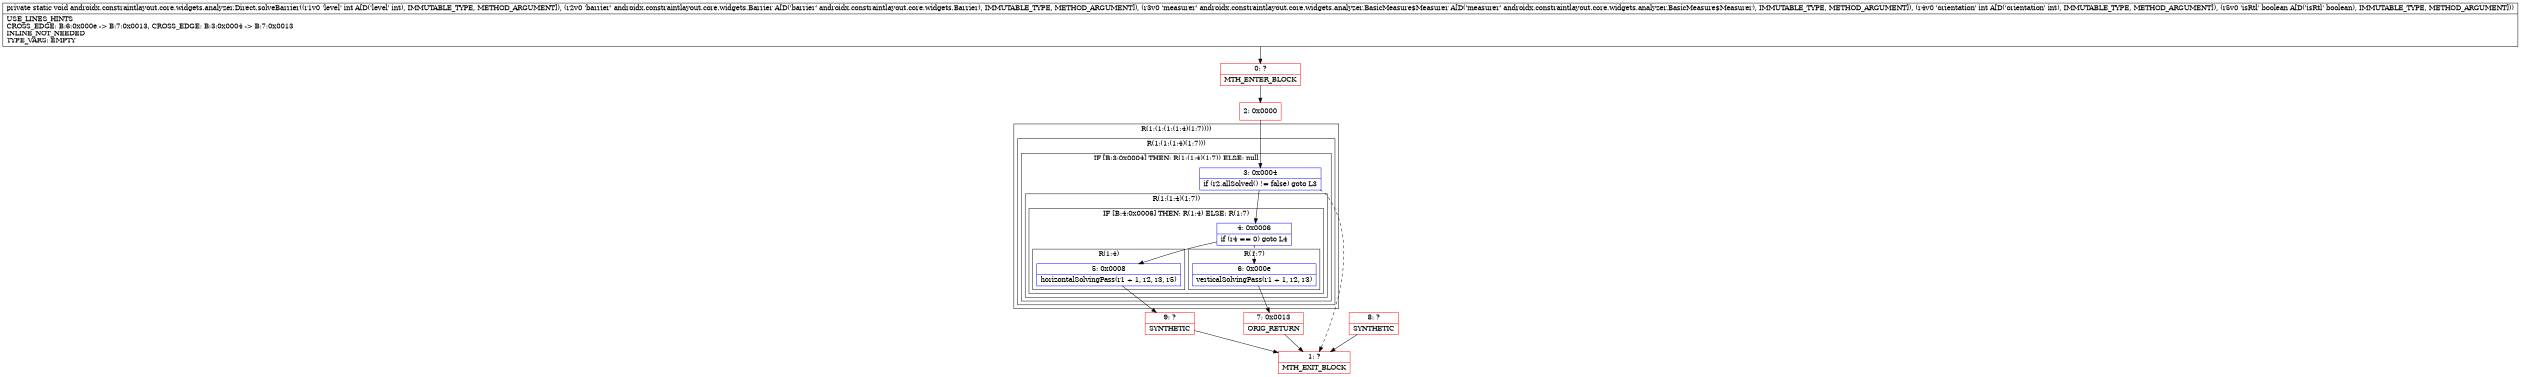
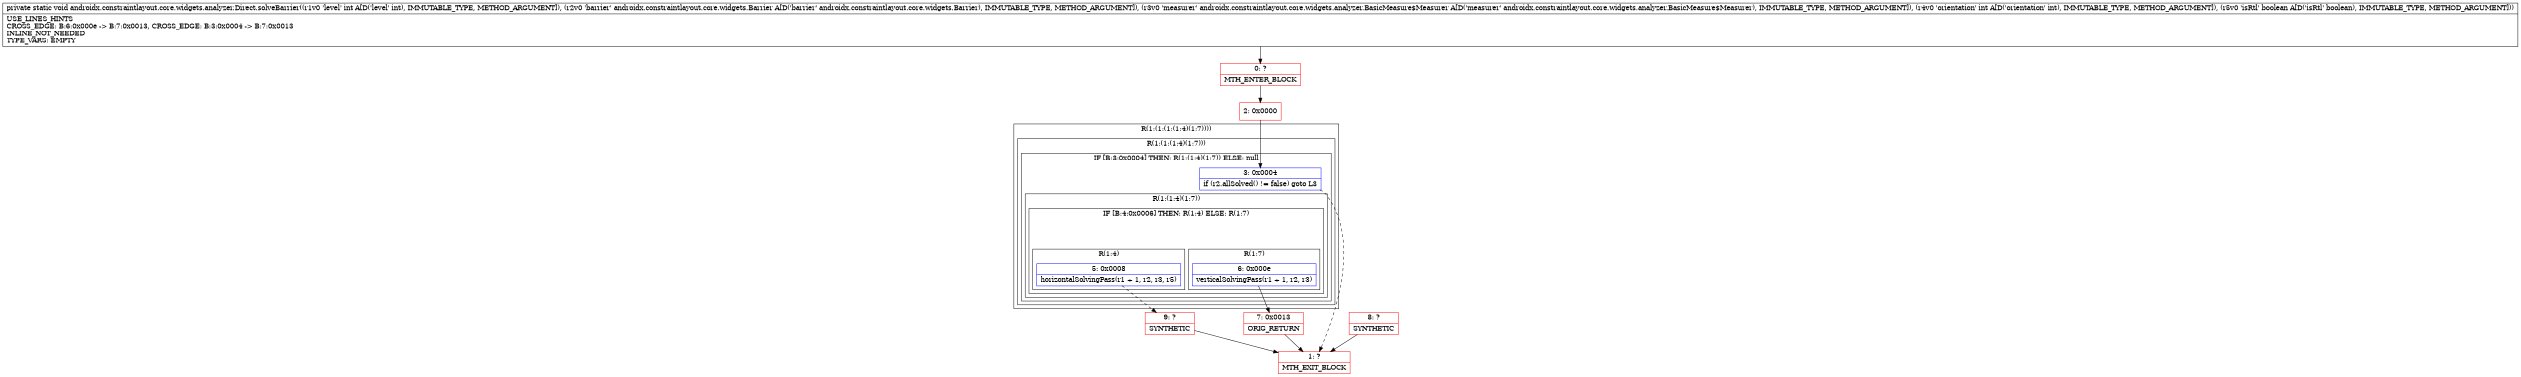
  digraph {
    node [color=red shape=record]
    n1 [color=blue label="{5\:\ 0x0008|horizontalSolvingPass(r1 + 1, r2, r3, r5)\l}"]
    n2 [color=blue label="{6\:\ 0x000e|verticalSolvingPass(r1 + 1, r2, r3)\l}"]
-   n3 [color=blue label="{4\:\ 0x0006|if (r4 == 0) goto L4\l}"]
    n4 [color=blue label="{3\:\ 0x0004|if (r2.allSolved() != false) goto L3\l}"]
    n5 [label="{9\:\ ?|SYNTHETIC\l}"]
    n6 [label="{7\:\ 0x0013|ORIG_RETURN\l}"]
    n7 [label="{1\:\ ?|MTH_EXIT_BLOCK\l}"]
    n8 [label="{8\:\ ?|SYNTHETIC\l}"]
    n9 [label="{0\:\ ?|MTH_ENTER_BLOCK\l}"]
    n10 [label="{2\:\ 0x0000}"]
    n11 [label="{private static void androidx.constraintlayout.core.widgets.analyzer.Direct.solveBarrier((r1v0 'level' int A[D('level' int), IMMUTABLE_TYPE, METHOD_ARGUMENT]), (r2v0 'barrier' androidx.constraintlayout.core.widgets.Barrier A[D('barrier' androidx.constraintlayout.core.widgets.Barrier), IMMUTABLE_TYPE, METHOD_ARGUMENT]), (r3v0 'measurer' androidx.constraintlayout.core.widgets.analyzer.BasicMeasure$Measurer A[D('measurer' androidx.constraintlayout.core.widgets.analyzer.BasicMeasure$Measurer), IMMUTABLE_TYPE, METHOD_ARGUMENT]), (r4v0 'orientation' int A[D('orientation' int), IMMUTABLE_TYPE, METHOD_ARGUMENT]), (r5v0 'isRtl' boolean A[D('isRtl' boolean), IMMUTABLE_TYPE, METHOD_ARGUMENT]))  | USE_LINES_HINTS\lCROSS_EDGE: B:6:0x000e \-\> B:7:0x0013, CROSS_EDGE: B:3:0x0004 \-\> B:7:0x0013\lINLINE_NOT_NEEDED\lTYPE_VARS: EMPTY\l}" color=""]
    subgraph cluster_1 {
      label="R(1:(1:(1:(1:4)(1:7))))"
      subgraph cluster_2 {
        label="R(1:(1:(1:4)(1:7)))"
        subgraph cluster_3 {
          label="IF [B:3:0x0004] THEN: R(1:(1:4)(1:7)) ELSE: null"
          n4
          subgraph cluster_4 {
            label="R(1:(1:4)(1:7))"
            subgraph cluster_5 {
              label="IF [B:4:0x0006] THEN: R(1:4) ELSE: R(1:7)"
-             n3
              subgraph cluster_6 {
                label="R(1:4)"
                n1
              }
              subgraph cluster_7 {
                label="R(1:7)"
                n2
              }
            }
          }
        }
      }
    }
-   n1 -> n5
+   n1 -> n5 [style=dashed]
    n2 -> n6
-   n3 -> n1
-   n3 -> n2 [style=dashed]
-   n4 -> n3
    n4 -> n7 [style=dashed]
    n5 -> n7
    n6 -> n7
    n8 -> n7
    n9 -> n10
    n10 -> n4
    n11 -> n9
  }
